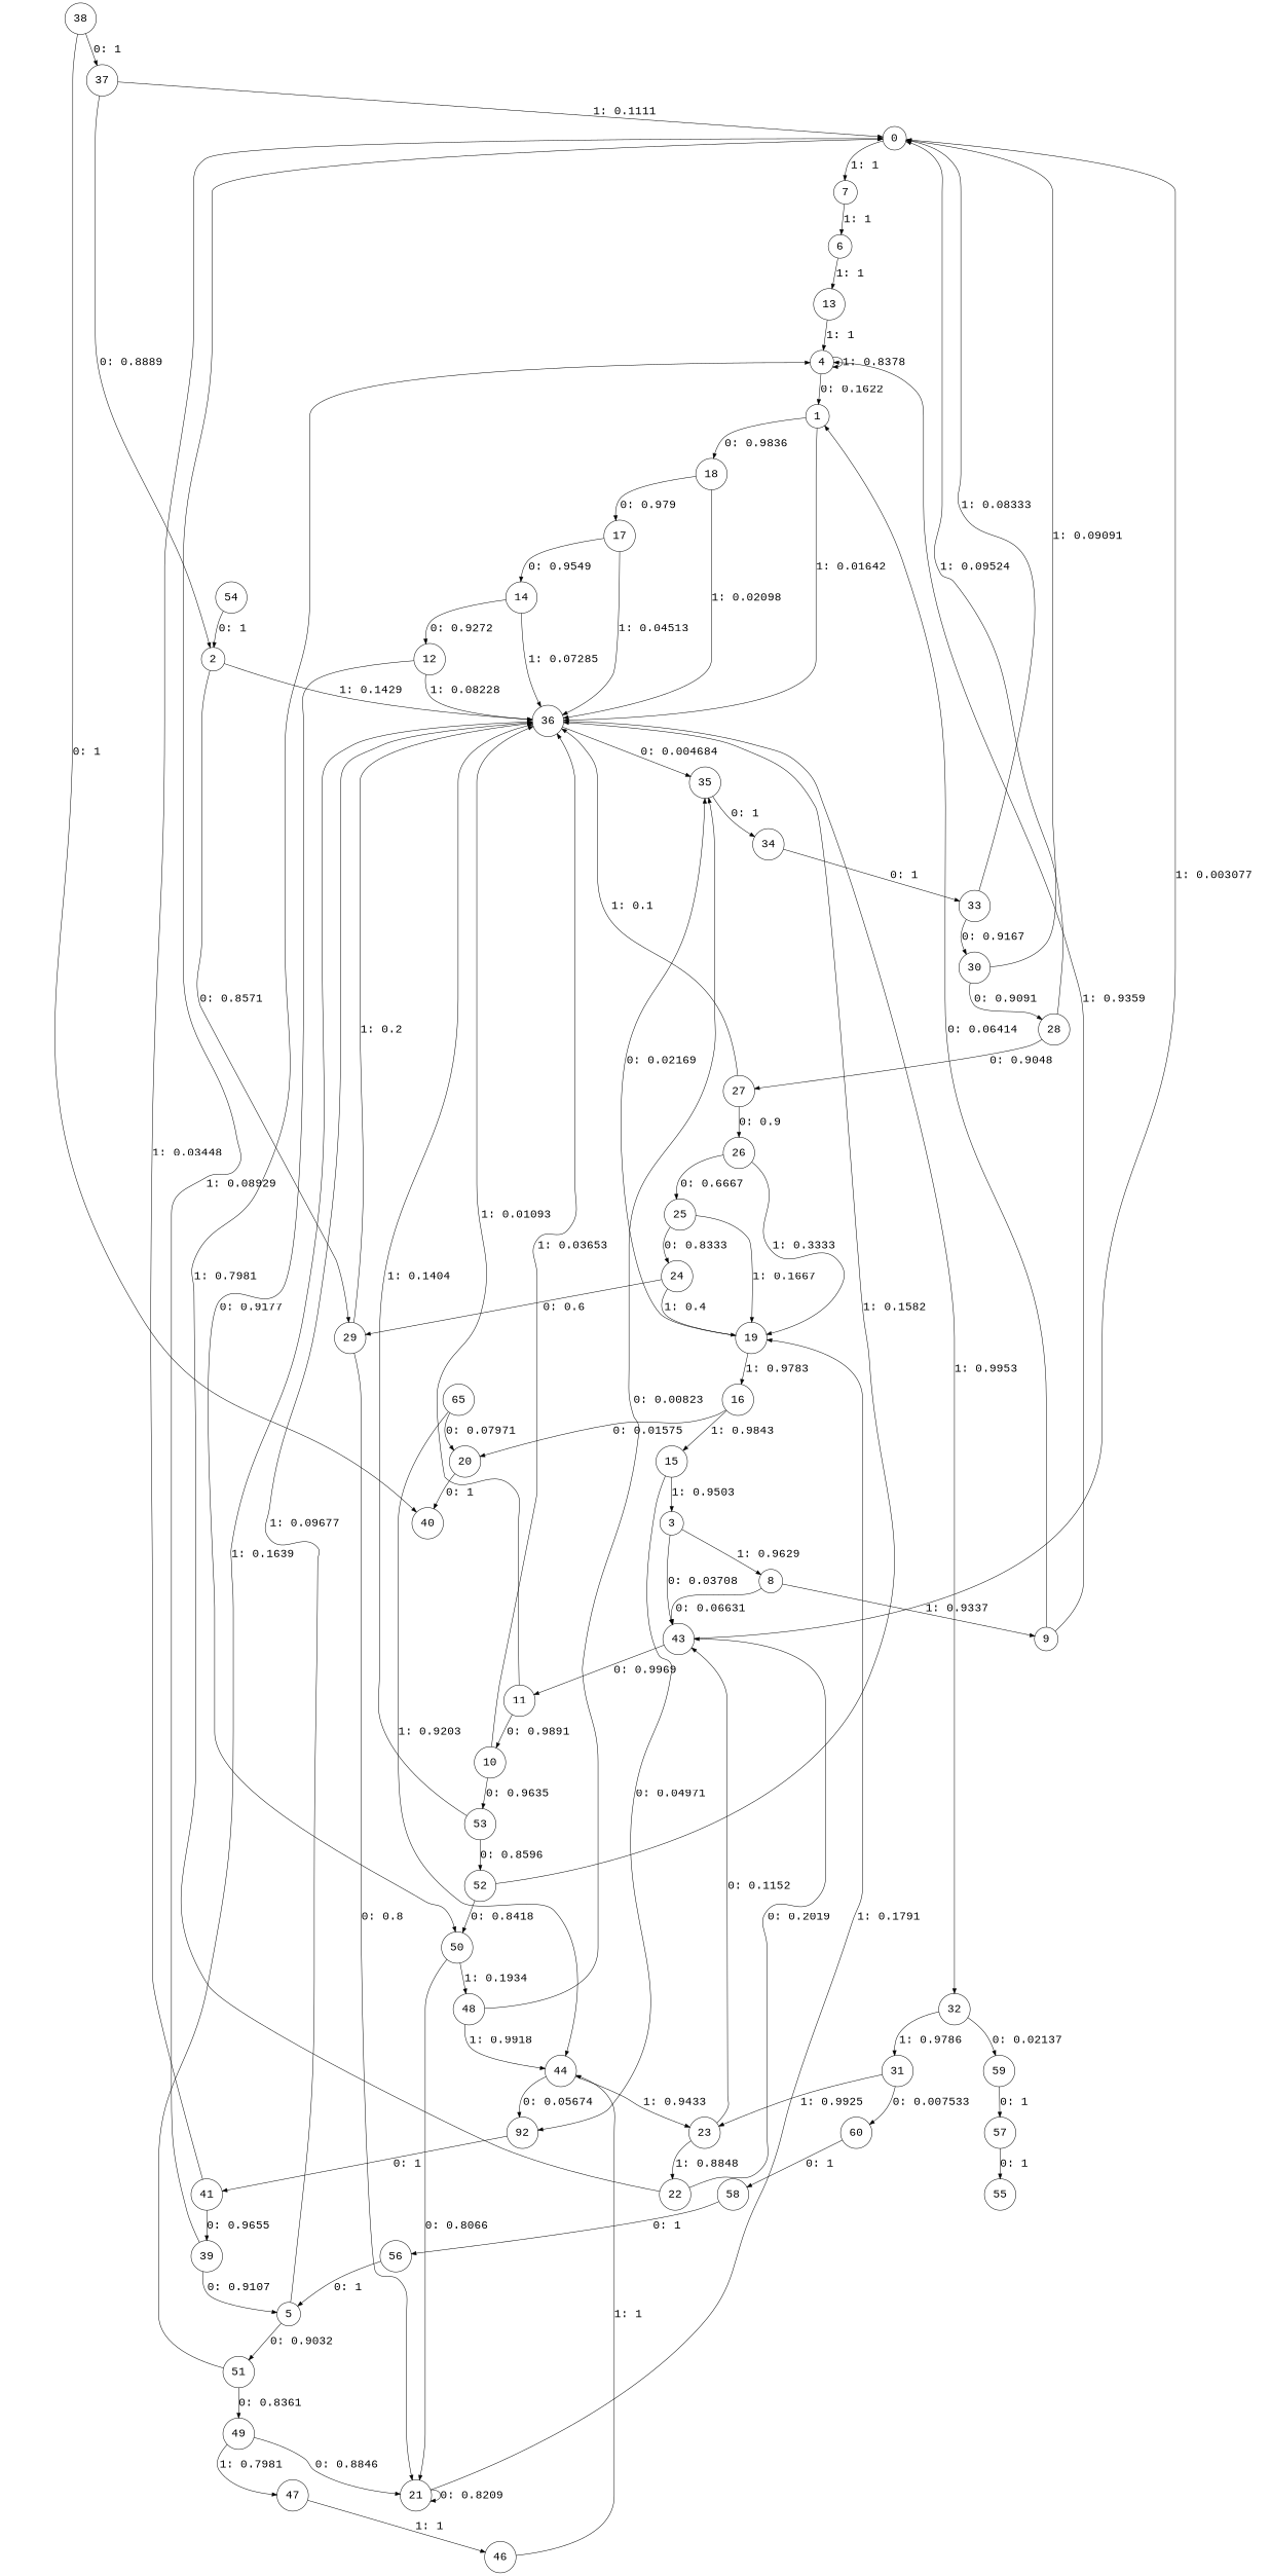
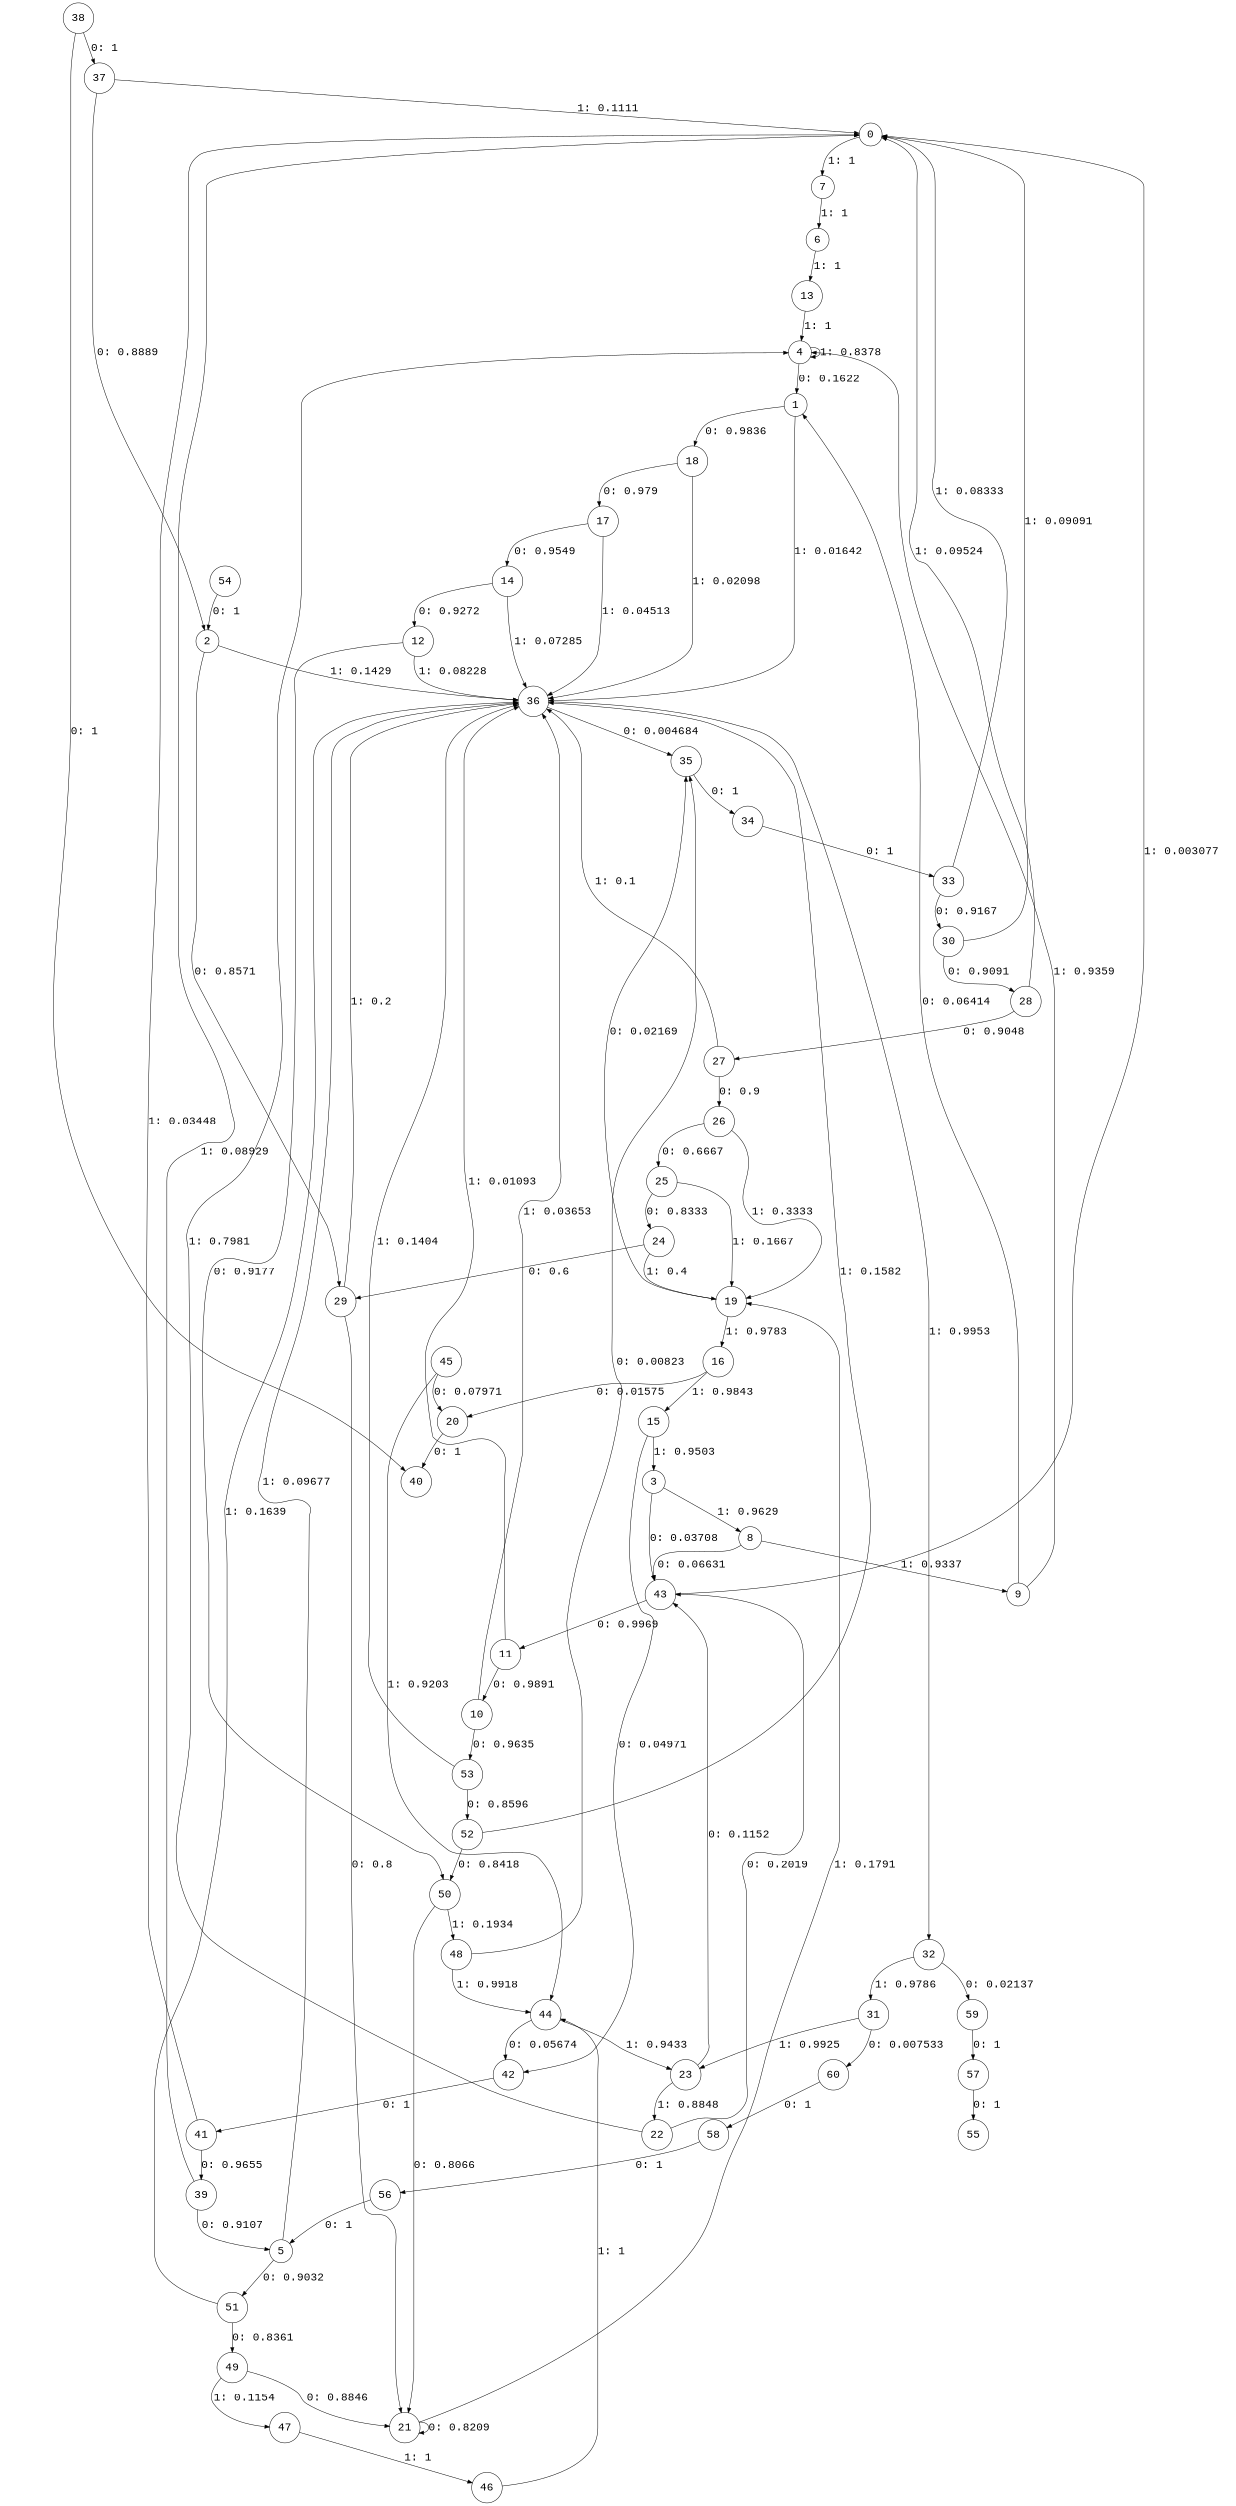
  digraph {
    fontname="Liberation Mono"
    node [fontname="Liberation Mono" fontsize=24 shape=circle]
    edge [fontname="Liberation Mono" fontsize=24]
    0
    7
    6
    13
    1
    18
    36
    17
    35
    32
    14
    34
    31
    59
    2
    29
    21
    19
    3
    43
    8
    11
    9
    10
    4
    5
    51
    49
    47
    53
    52
    50
    12
    48
    44
    15
-   42 [label=92]
+   42
    41
    39
    16
    20
    40
    33
    38
    37
    22
    23
    24
    25
    26
    27
    28
    30
    60
    58
    56
    57
    55
-   45 [label=65]
+   45
    46
    54
    0 -> 7 [label="1: 1        "]
    7 -> 6 [label="1: 1        "]
    6 -> 13 [label="1: 1        "]
    13 -> 4 [label="1: 1        "]
    1 -> 18 [label="0: 0.9836   "]
    1 -> 36 [label="1: 0.01642  "]
    18 -> 36 [label="1: 0.02098  "]
    18 -> 17 [label="0: 0.979    "]
    36 -> 35 [label="0: 0.004684  "]
    36 -> 32 [label="1: 0.9953   "]
    17 -> 36 [label="1: 0.04513  "]
    17 -> 14 [label="0: 0.9549   "]
    35 -> 34 [label="0: 1        "]
    32 -> 31 [label="1: 0.9786   "]
    32 -> 59 [label="0: 0.02137  "]
    14 -> 36 [label="1: 0.07285  "]
    14 -> 12 [label="0: 0.9272   "]
    34 -> 33 [label="0: 1        "]
    31 -> 23 [label="1: 0.9925   "]
    31 -> 60 [label="0: 0.007533  "]
    59 -> 57 [label="0: 1        "]
    2 -> 36 [label="1: 0.1429   "]
    2 -> 29 [label="0: 0.8571   "]
    29 -> 36 [label="1: 0.2      "]
    29 -> 21 [label="0: 0.8      "]
    21 -> 21 [label="0: 0.8209   "]
    21 -> 19 [label="1: 0.1791   "]
    19 -> 35 [label="0: 0.02169  "]
    19 -> 16 [label="1: 0.9783   "]
    3 -> 43 [label="0: 0.03708  "]
    3 -> 8 [label="1: 0.9629   "]
    43 -> 0 [label="1: 0.003077  "]
    43 -> 11 [label="0: 0.9969   "]
    8 -> 43 [label="0: 0.06631  "]
    8 -> 9 [label="1: 0.9337   "]
    11 -> 36 [label="1: 0.01093  "]
    11 -> 10 [label="0: 0.9891   "]
    9 -> 1 [label="0: 0.06414  "]
    9 -> 4 [label="1: 0.9359   "]
    10 -> 36 [label="1: 0.03653  "]
    10 -> 53 [label="0: 0.9635   "]
    4 -> 1 [label="0: 0.1622   "]
    4 -> 4 [label="1: 0.8378   "]
    5 -> 36 [label="1: 0.09677  "]
    5 -> 51 [label="0: 0.9032   "]
    51 -> 36 [label="1: 0.1639   "]
    51 -> 49 [label="0: 0.8361   "]
    49 -> 21 [label="0: 0.8846   "]
-   49 -> 47 [label="1: 0.7981   "]
+   49 -> 47 [label="1: 0.1154   "]
    47 -> 46 [label="1: 1        "]
    53 -> 36 [label="1: 0.1404   "]
    53 -> 52 [label="0: 0.8596   "]
    52 -> 36 [label="1: 0.1582   "]
    52 -> 50 [label="0: 0.8418   "]
    50 -> 21 [label="0: 0.8066   "]
    50 -> 48 [label="1: 0.1934   "]
    12 -> 36 [label="1: 0.08228  "]
    12 -> 50 [label="0: 0.9177   "]
    48 -> 35 [label="0: 0.00823  "]
    48 -> 44 [label="1: 0.9918   "]
    44 -> 42 [label="0: 0.05674  "]
    44 -> 23 [label="1: 0.9433   "]
    15 -> 3 [label="1: 0.9503   "]
    15 -> 42 [label="0: 0.04971  "]
    42 -> 41 [label="0: 1        "]
    41 -> 0 [label="1: 0.03448  "]
    41 -> 39 [label="0: 0.9655   "]
    39 -> 0 [label="1: 0.08929  "]
    39 -> 5 [label="0: 0.9107   "]
    16 -> 15 [label="1: 0.9843   "]
    16 -> 20 [label="0: 0.01575  "]
    20 -> 40 [label="0: 1        "]
    33 -> 0 [label="1: 0.08333  "]
    33 -> 30 [label="0: 0.9167   "]
    38 -> 40 [label="0: 1        "]
    38 -> 37 [label="0: 1        "]
    37 -> 0 [label="1: 0.1111   "]
    37 -> 2 [label="0: 0.8889   "]
    22 -> 43 [label="0: 0.2019   "]
    22 -> 4 [label="1: 0.7981   "]
    23 -> 43 [label="0: 0.1152   "]
    23 -> 22 [label="1: 0.8848   "]
    24 -> 29 [label="0: 0.6      "]
    24 -> 19 [label="1: 0.4      "]
    25 -> 19 [label="1: 0.1667   "]
    25 -> 24 [label="0: 0.8333   "]
    26 -> 19 [label="1: 0.3333   "]
    26 -> 25 [label="0: 0.6667   "]
    27 -> 36 [label="1: 0.1      "]
    27 -> 26 [label="0: 0.9      "]
    28 -> 0 [label="1: 0.09524  "]
    28 -> 27 [label="0: 0.9048   "]
    30 -> 0 [label="1: 0.09091  "]
    30 -> 28 [label="0: 0.9091   "]
    60 -> 58 [label="0: 1        "]
    58 -> 56 [label="0: 1        "]
    56 -> 5 [label="0: 1        "]
    57 -> 55 [label="0: 1        "]
    45 -> 44 [label="1: 0.9203   "]
    45 -> 20 [label="0: 0.07971  "]
    46 -> 44 [label="1: 1        "]
    54 -> 2 [label="0: 1        "]
  }
